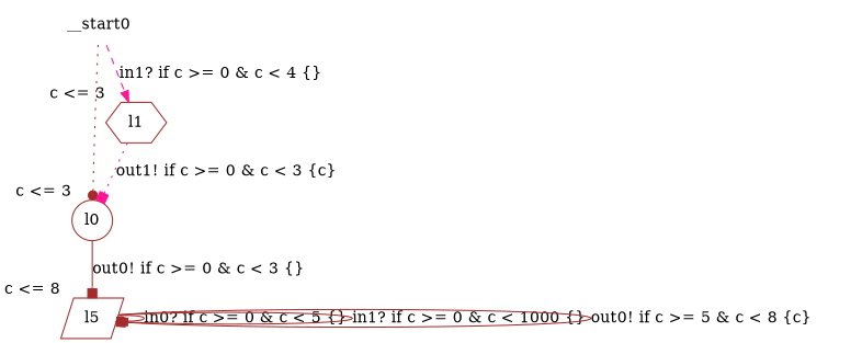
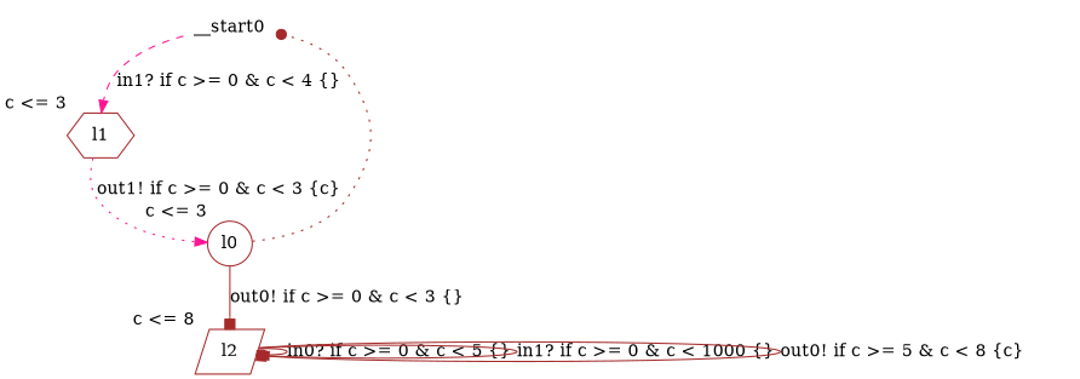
  digraph {
    fontname="DejaVu Serif"
    node [color=brown fontname="DejaVu Serif" margin=0 xlabel="c <= 3"]
    edge [arrowhead=normal color=brown fontname="DejaVu Serif" style=solid]
    __start0 [color=black shape=none margin="" xlabel=""]
    n2 [label=l0 shape=circle]
    n3 [label=l1 shape=hexagon]
-   n4 [label=l5 shape=parallelogram xlabel="c <= 8"]
-   __start0 -> n2 [arrowhead=dot style=dotted]
+   n4 [label=l2 shape=parallelogram xlabel="c <= 8"]
+   n2 -> __start0 [arrowhead=dot style=dotted]
    __start0 -> n3 [color=deeppink label="in1? if c >= 0 & c < 4 {} " style=dashed]
    n2 -> n4 [arrowhead=box label="out0! if c >= 0 & c < 3 {} "]
-   n3 -> n2 [arrowhead=box color=deeppink label="out1! if c >= 0 & c < 3 {c} " style=dotted]
+   n3 -> n2 [color=deeppink label="out1! if c >= 0 & c < 3 {c} " style=dotted]
    n4 -> n4 [arrowhead=dot label="in0? if c >= 0 & c < 5 {} "]
    n4 -> n4 [label="in1? if c >= 0 & c < 1000 {} "]
    n4 -> n4 [arrowhead=box label="out0! if c >= 5 & c < 8 {c} "]
  }
